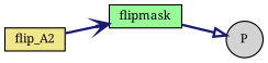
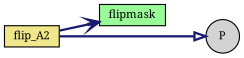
  digraph {
    fontname="Noto Serif"
    rankdir=LR
    node [color=black fontname="Noto Serif" fontsize=10 shape=box style=filled]
    edge [color=midnightblue fontname="Noto Serif" fontsize=10 labelfontname=FreeSans labelfontsize=10 style=bold]
    n1 [fillcolor=khaki fontcolor=black height=0.2 label=flip_A2 width=0.4]
    n2 [fillcolor=palegreen height=0.2 label=flipmask width=0.4]
    n3 [fillcolor=lightgrey height=0.2 label=P shape=circle width=0.4]
    n1 -> n2 [arrowhead=vee]
-   n2 -> n3 [arrowhead=onormal]
+   n1 -> n3 [arrowhead=onormal]
  }
